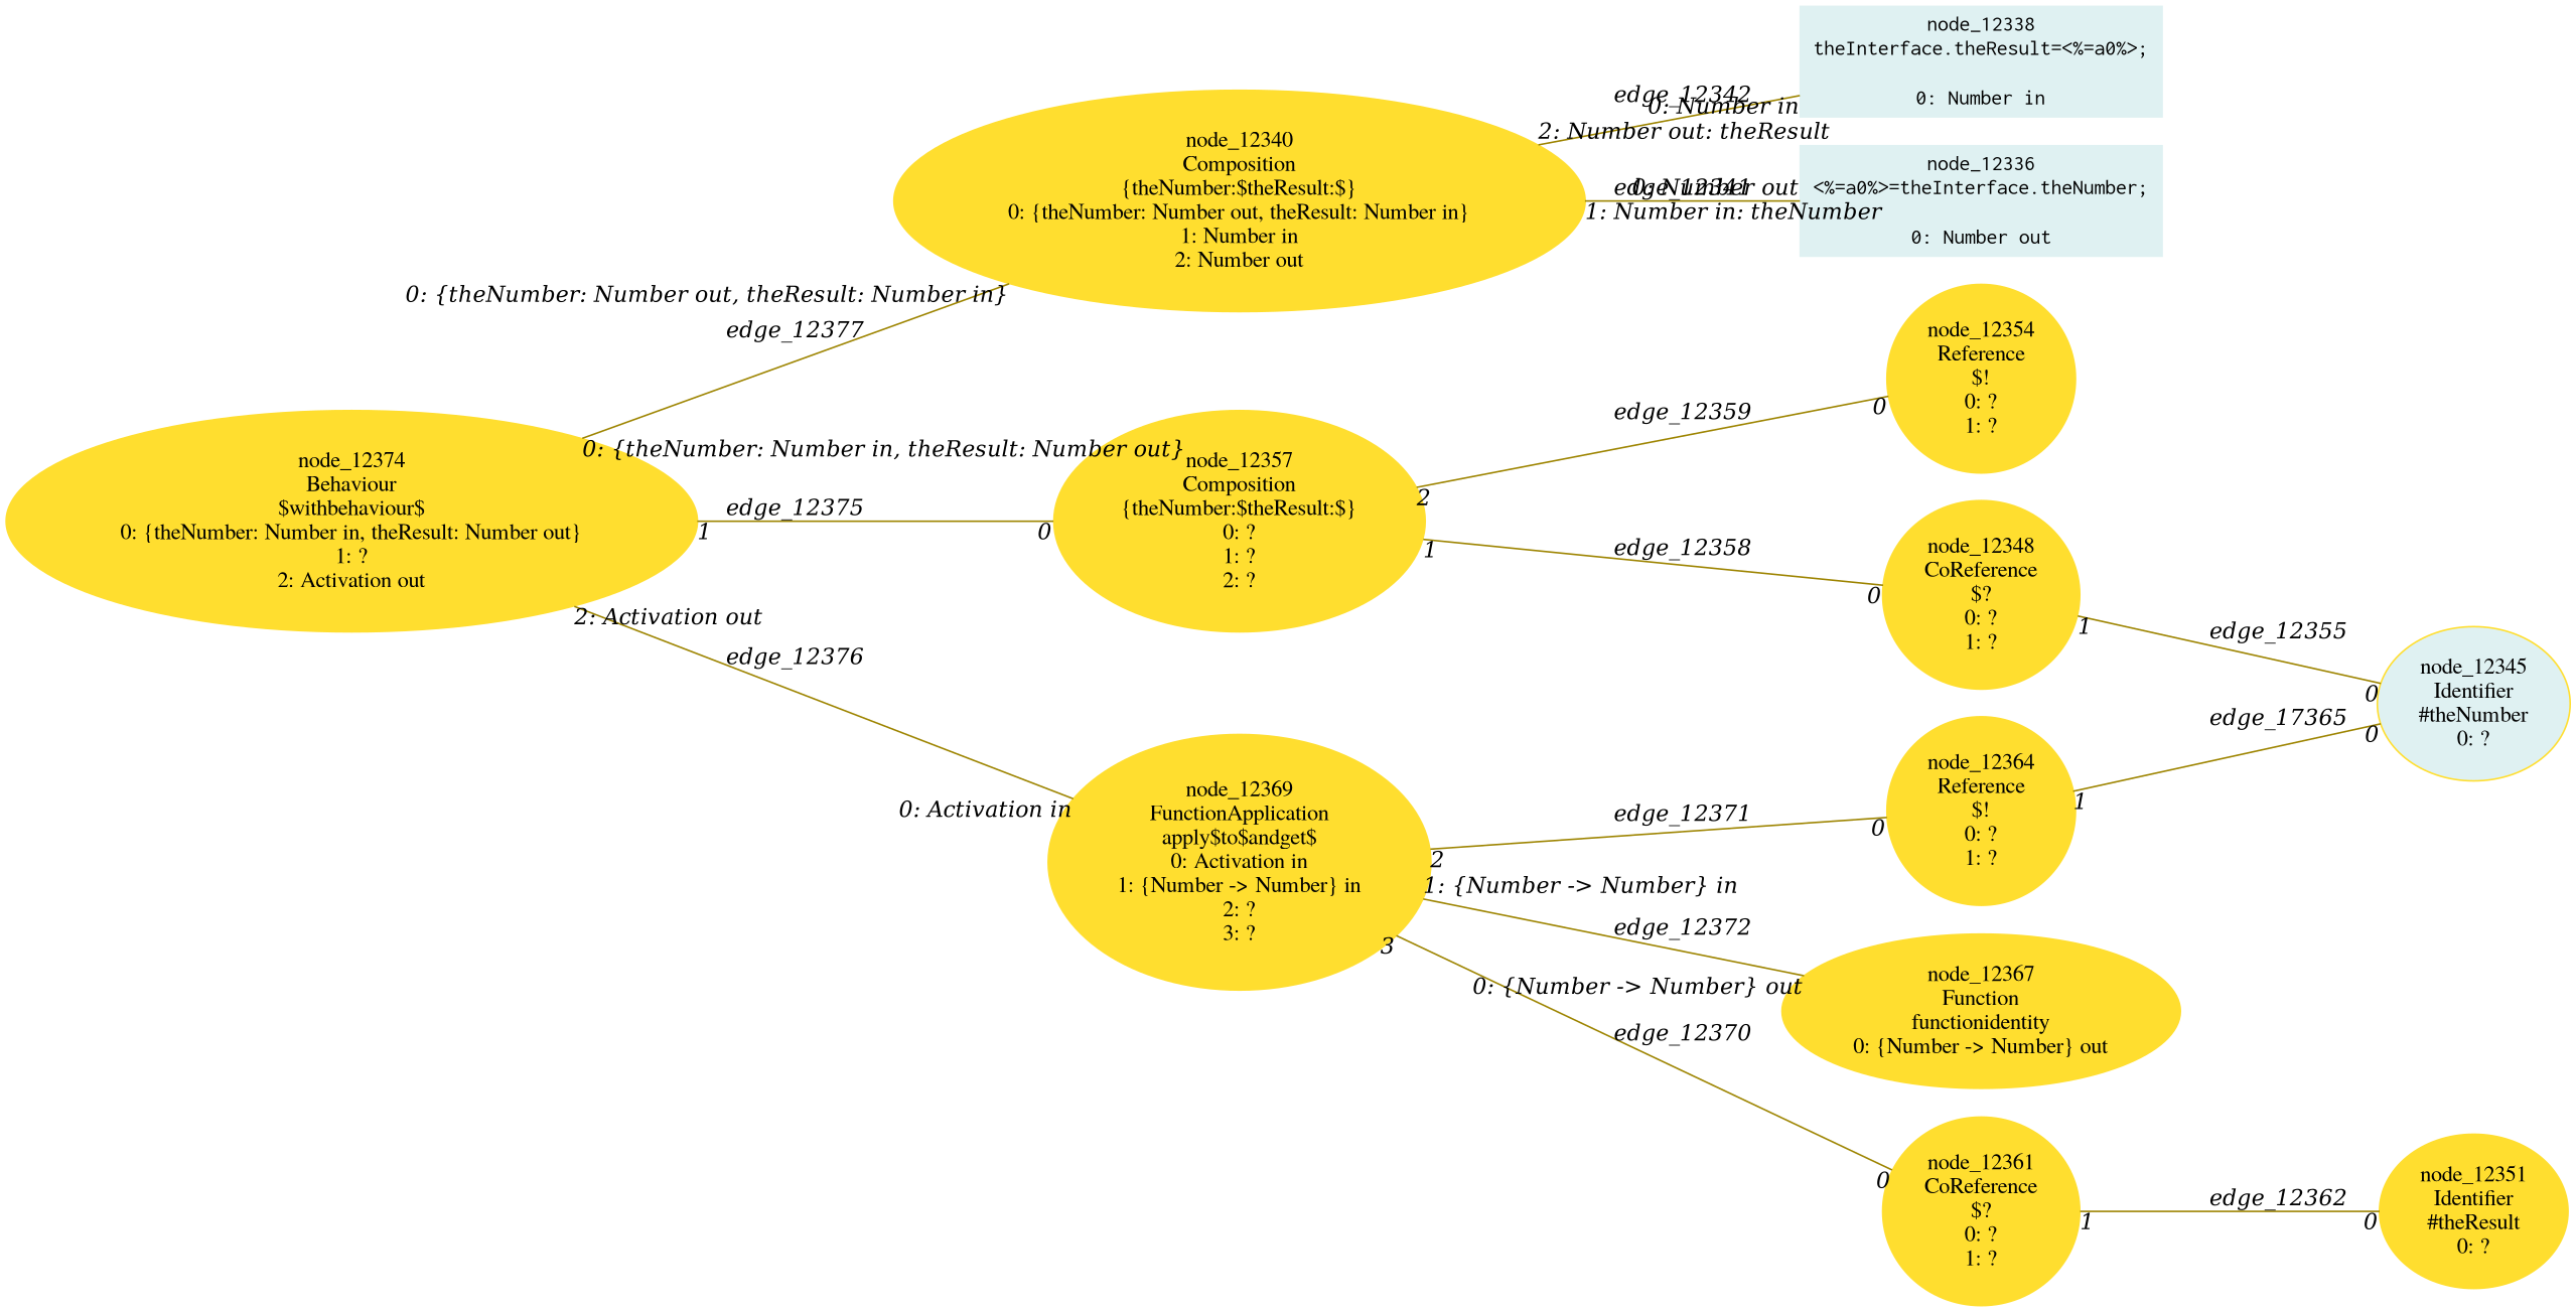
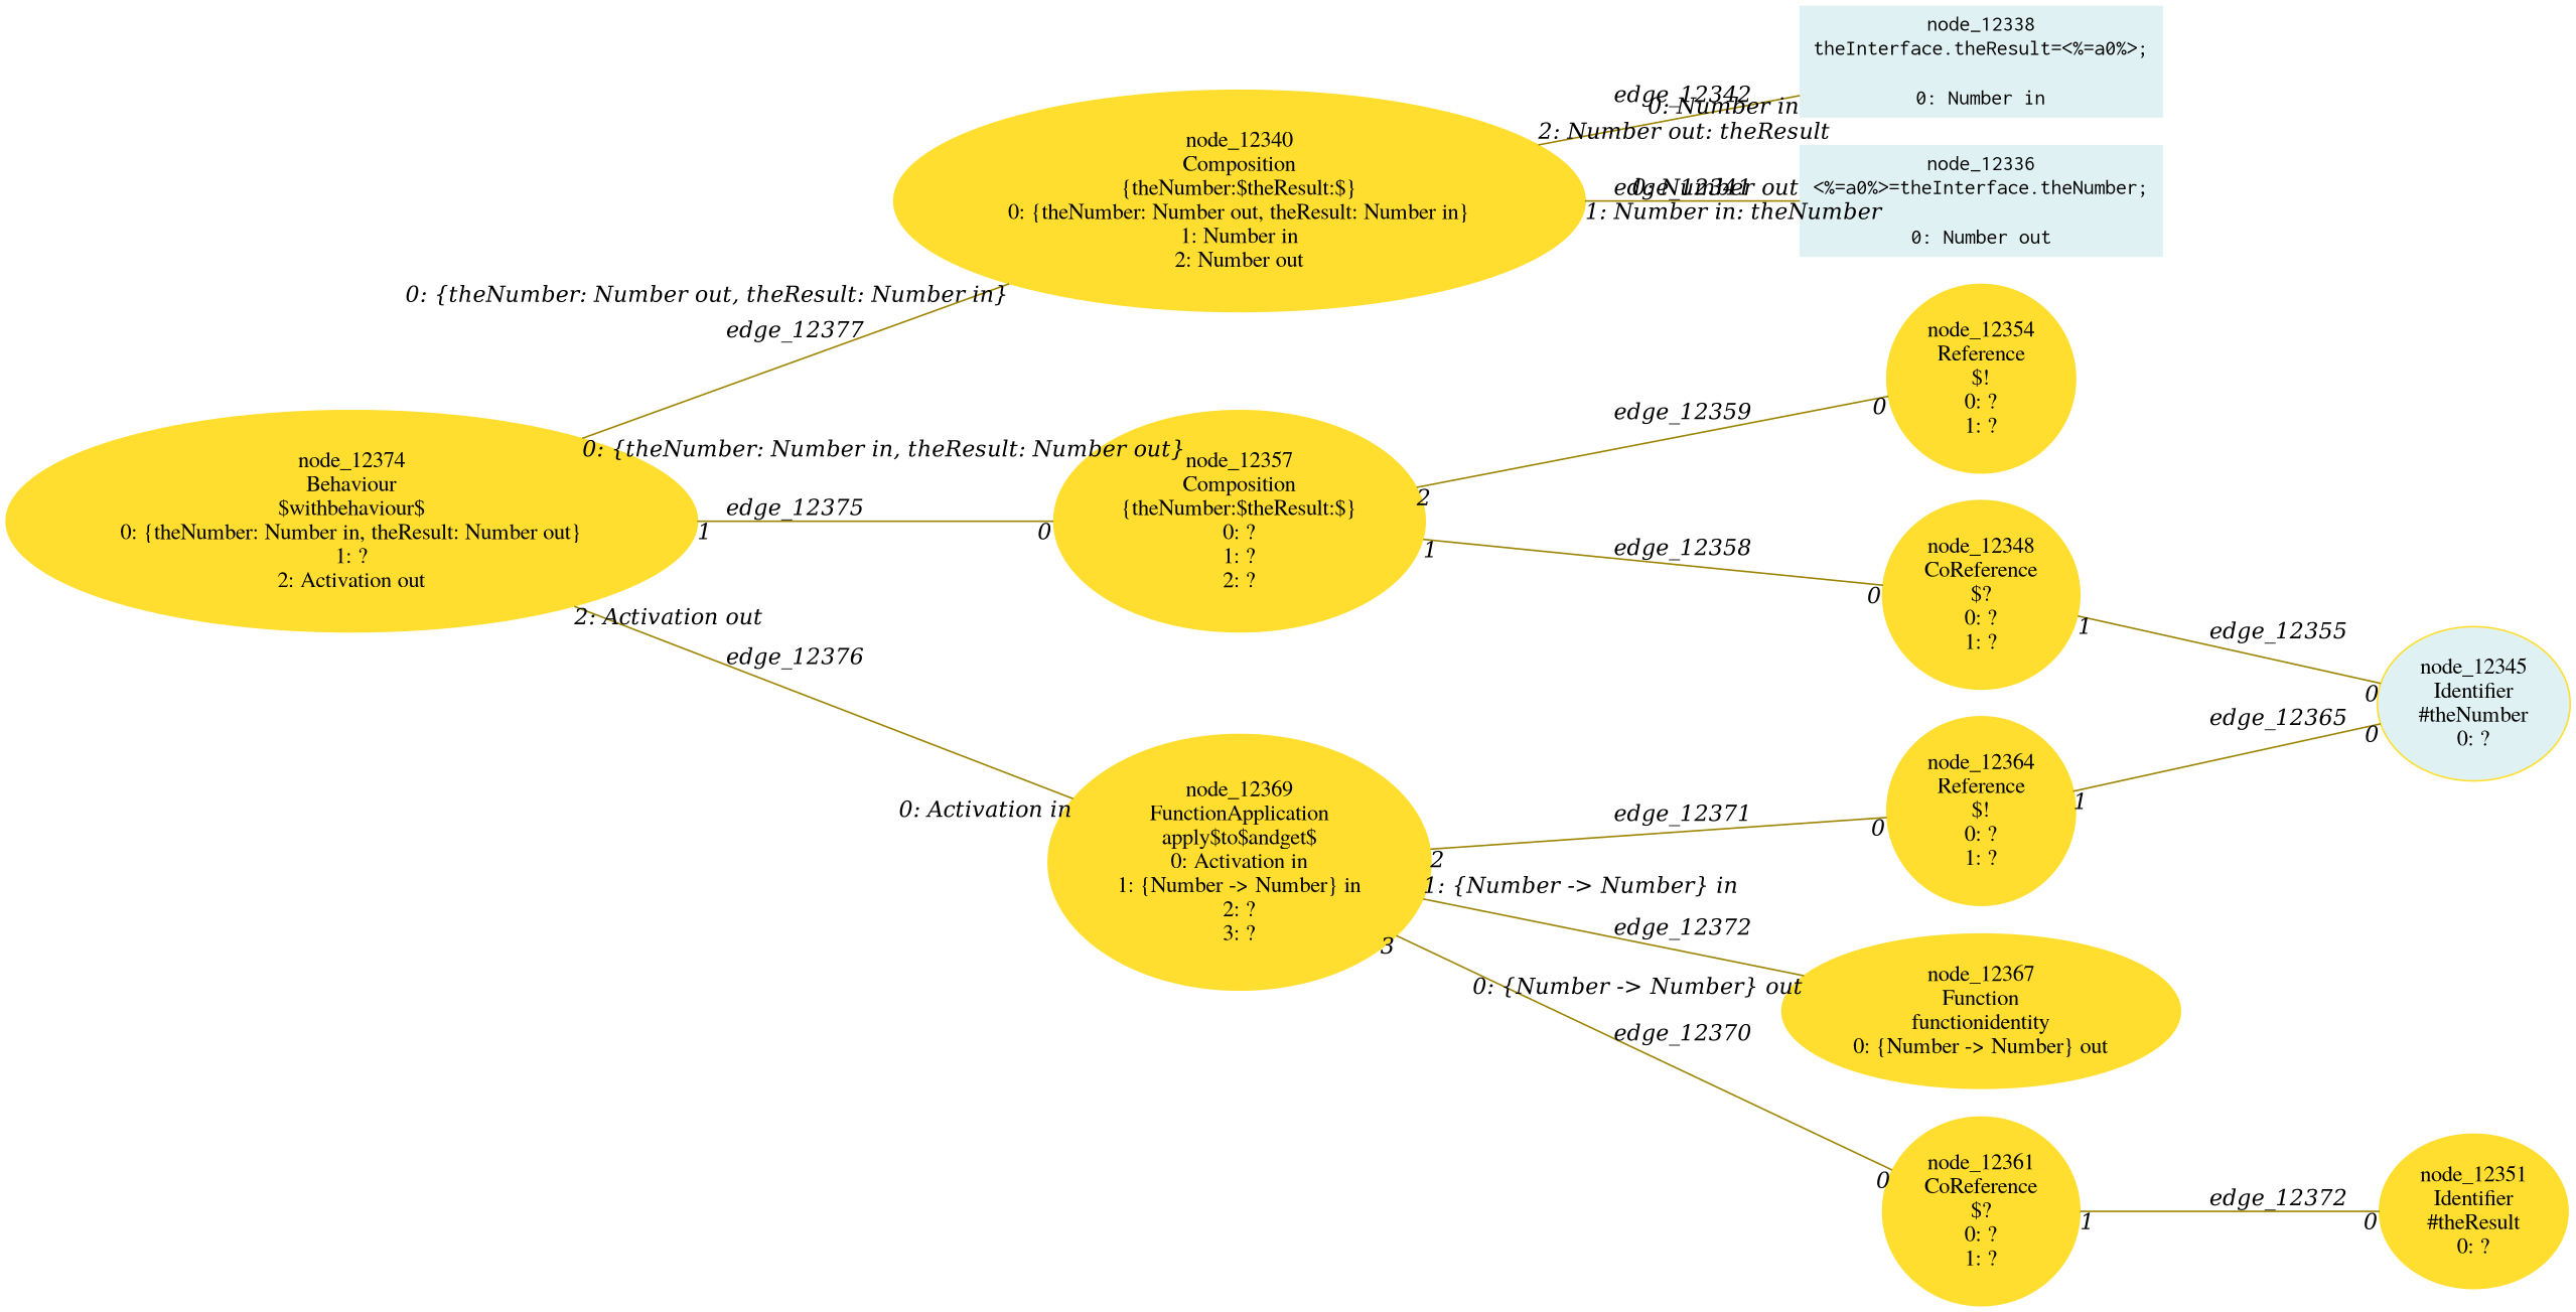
  digraph {
    rankdir=LR
    node [color="#ffde2f" fontname=Times shape=ellipse style=filled]
    edge [arrowHead=none arrowsize=1 color="#9d8400" dir=none fontname="Times-Italic" headlabel=0 taillabel=1]
    n1 [color="#dff1f2" fontname=Courier label="node_12336\n<%=a0%>=theInterface.theNumber;\n\n0: Number out" shape=box]
    n2 [color="#dff1f2" fontname=Courier label="node_12338\ntheInterface.theResult=<%=a0%>;\n\n0: Number in" shape=box]
    n3 [label="node_12340\nComposition\n{theNumber:$theResult:$}\n0: {theNumber: Number out, theResult: Number in}\n1: Number in\n2: Number out"]
    n4 [fillcolor="#dff1f2" label="node_12345\nIdentifier\n#theNumber\n0: ?"]
    n5 [label="node_12348\nCoReference\n$?\n0: ?\n1: ?"]
    n6 [label="node_12351\nIdentifier\n#theResult\n0: ?"]
    n7 [label="node_12354\nReference\n$!\n0: ?\n1: ?"]
    n8 [label="node_12357\nComposition\n{theNumber:$theResult:$}\n0: ?\n1: ?\n2: ?"]
    n9 [label="node_12361\nCoReference\n$?\n0: ?\n1: ?"]
    n10 [label="node_12364\nReference\n$!\n0: ?\n1: ?"]
    n11 [label="node_12367\nFunction\nfunctionidentity\n0: {Number -> Number} out"]
    n12 [label="node_12369\nFunctionApplication\napply$to$andget$\n0: Activation in\n1: {Number -> Number} in\n2: ?\n3: ?"]
    n13 [label="node_12374\nBehaviour\n$withbehaviour$\n0: {theNumber: Number in, theResult: Number out}\n1: ?\n2: Activation out"]
    n3 -> n1 [headlabel="0: Number out" label=edge_12341 taillabel="1: Number in: theNumber"]
    n3 -> n2 [headlabel="0: Number in" label=edge_12342 taillabel="2: Number out: theResult"]
    n5 -> n4 [label=edge_12355]
    n8 -> n5 [label=edge_12358]
    n8 -> n7 [label=edge_12359 taillabel=2]
-   n9 -> n6 [label=edge_12362]
-   n10 -> n4 [label=edge_17365]
+   n9 -> n6 [label=edge_12372]
+   n10 -> n4 [label=edge_12365]
    n12 -> n9 [label=edge_12370 taillabel=3]
    n12 -> n10 [label=edge_12371 taillabel=2]
    n12 -> n11 [headlabel="0: {Number -> Number} out" label=edge_12372 taillabel="1: {Number -> Number} in"]
    n13 -> n3 [headlabel="0: {theNumber: Number out, theResult: Number in}" label=edge_12377 taillabel="0: {theNumber: Number in, theResult: Number out}"]
    n13 -> n8 [label=edge_12375]
    n13 -> n12 [headlabel="0: Activation in" label=edge_12376 taillabel="2: Activation out"]
  }
